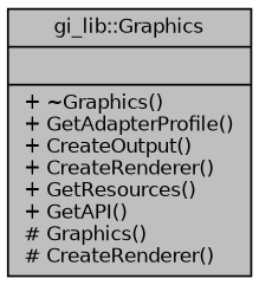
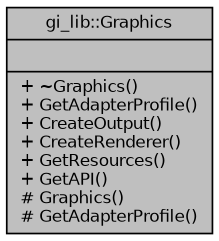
  digraph {
-   n1 [color=black fillcolor=grey75 fontcolor=black fontname=Helvetica fontsize=10 height=0.2 label="{gi_lib::Graphics\n||+ ~Graphics()\l+ GetAdapterProfile()\l+ CreateOutput()\l+ CreateRenderer()\l+ GetResources()\l+ GetAPI()\l# Graphics()\l# CreateRenderer()\l}" shape=record style=filled width=0.4]
+   n1 [color=black fillcolor=grey75 fontcolor=black fontname=Helvetica fontsize=10 height=0.2 label="{gi_lib::Graphics\n||+ ~Graphics()\l+ GetAdapterProfile()\l+ CreateOutput()\l+ CreateRenderer()\l+ GetResources()\l+ GetAPI()\l# Graphics()\l# GetAdapterProfile()\l}" shape=record style=filled width=0.4]
  }
